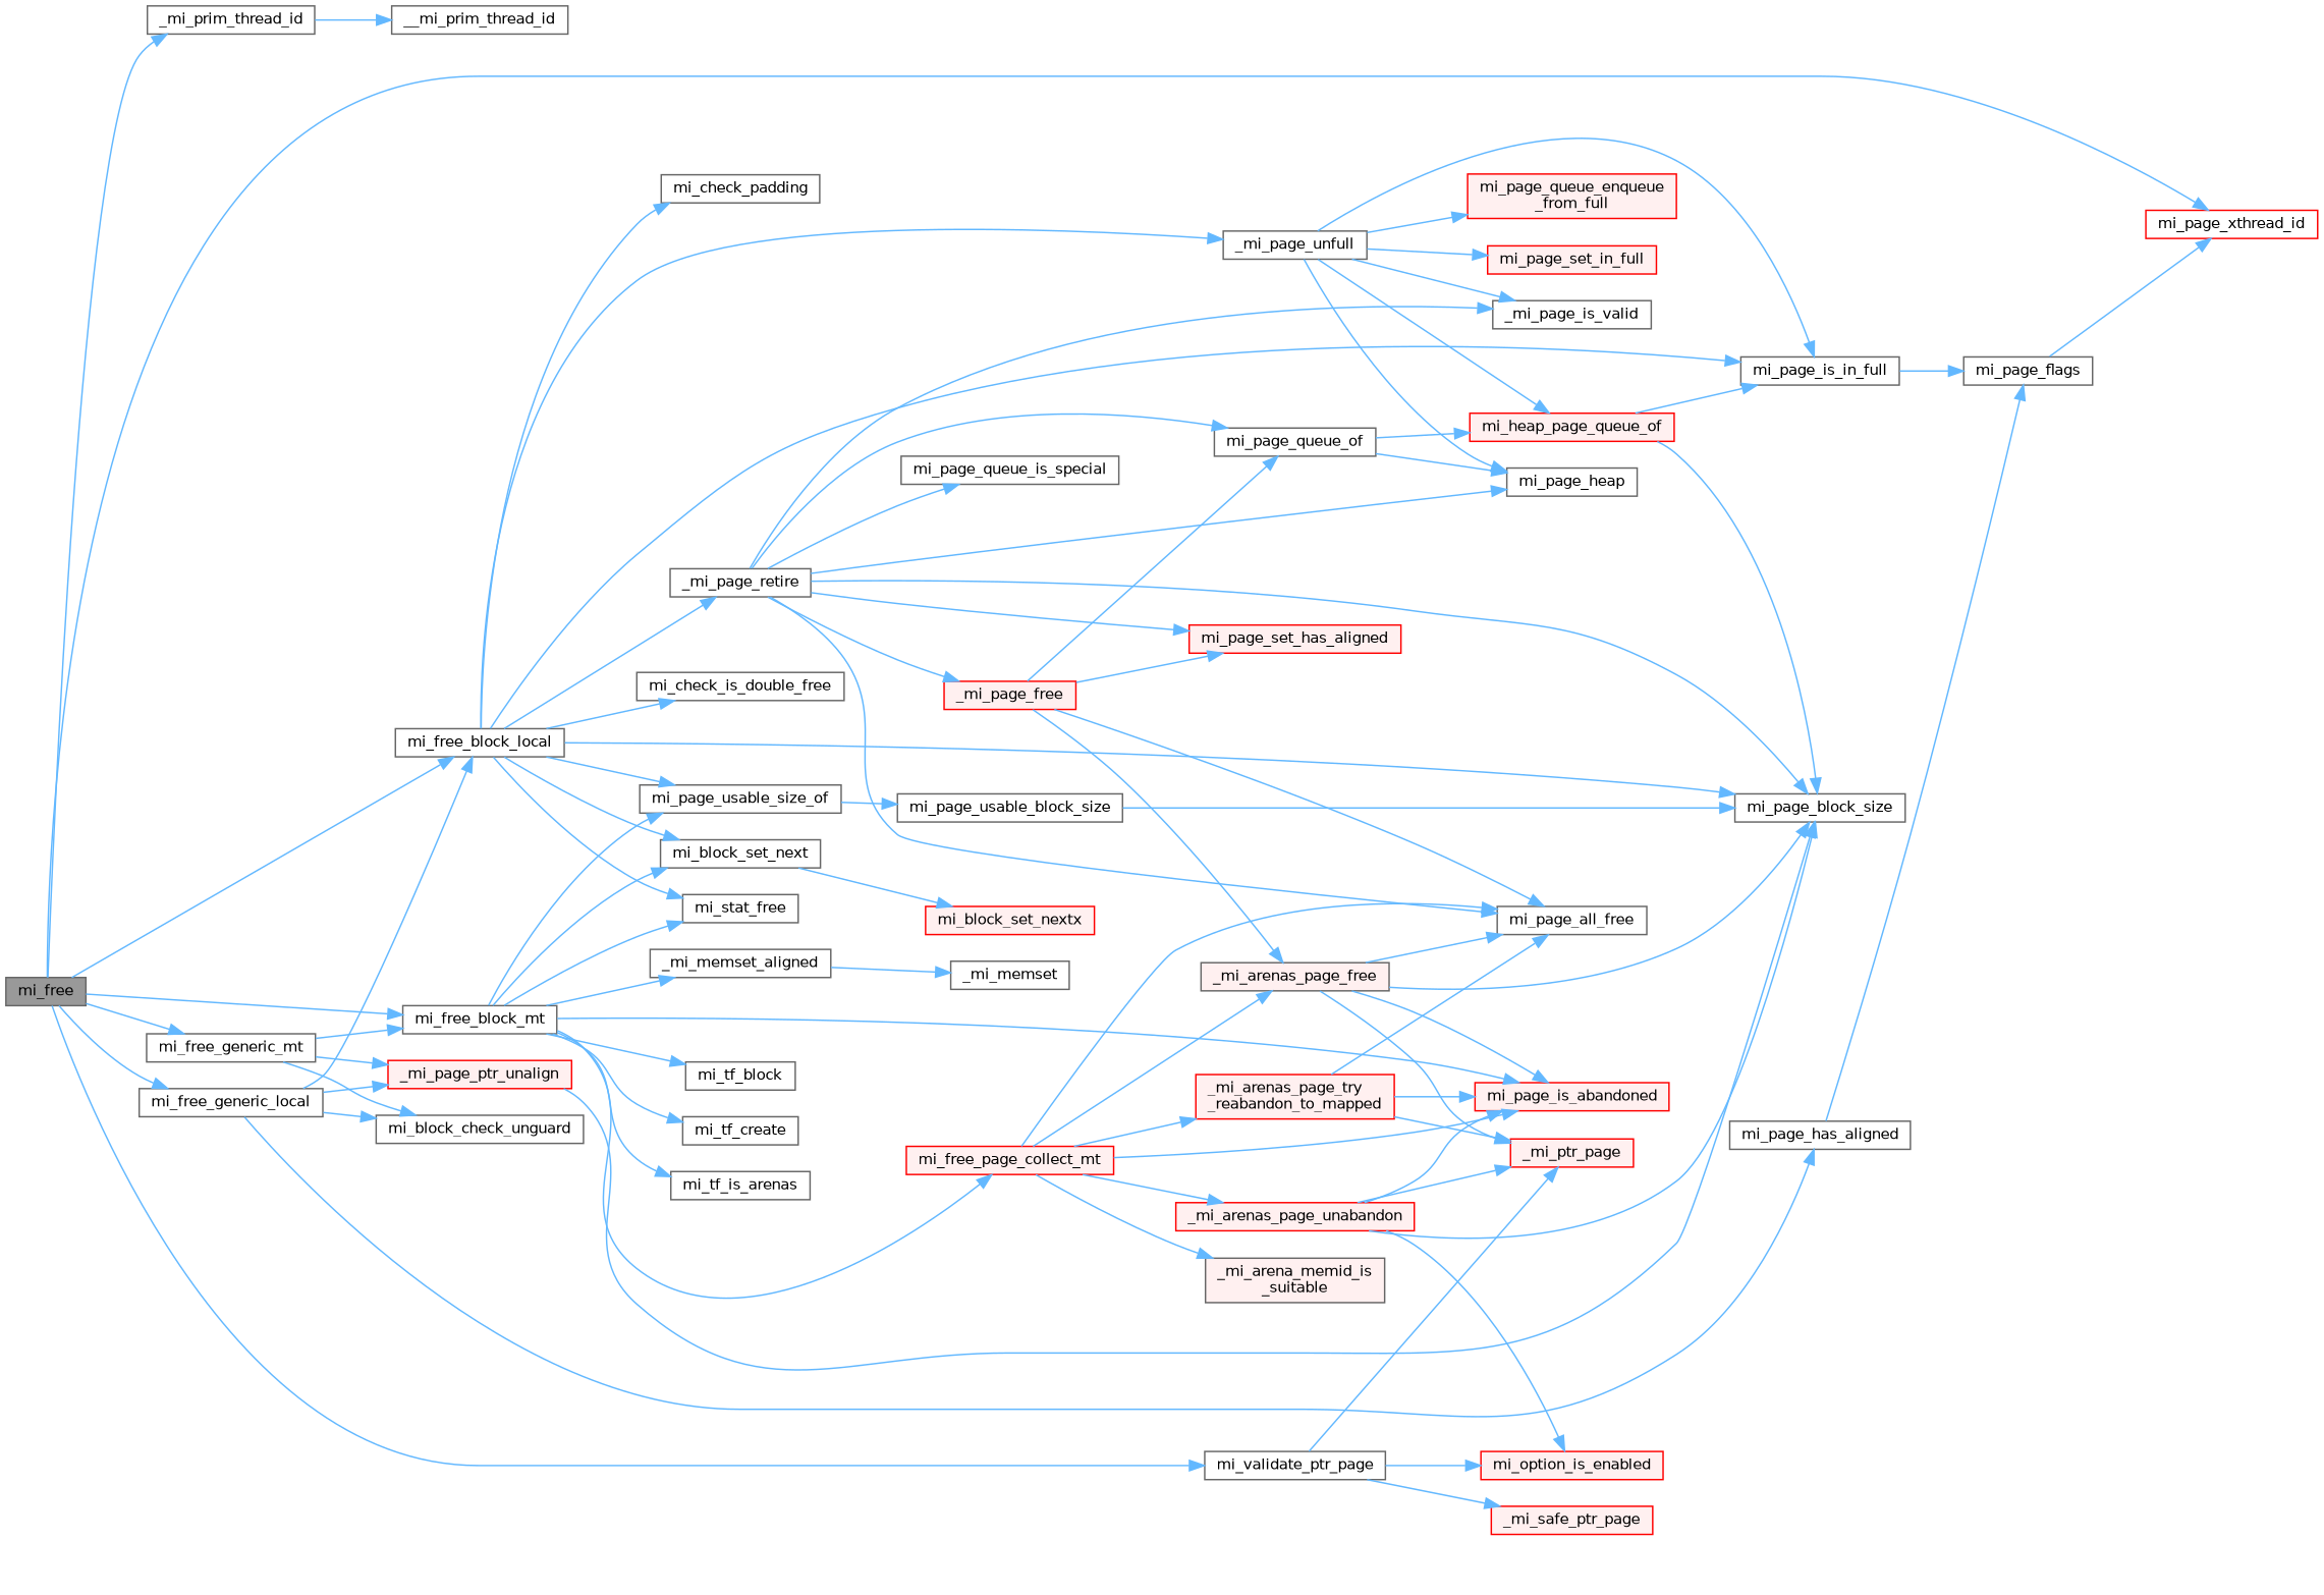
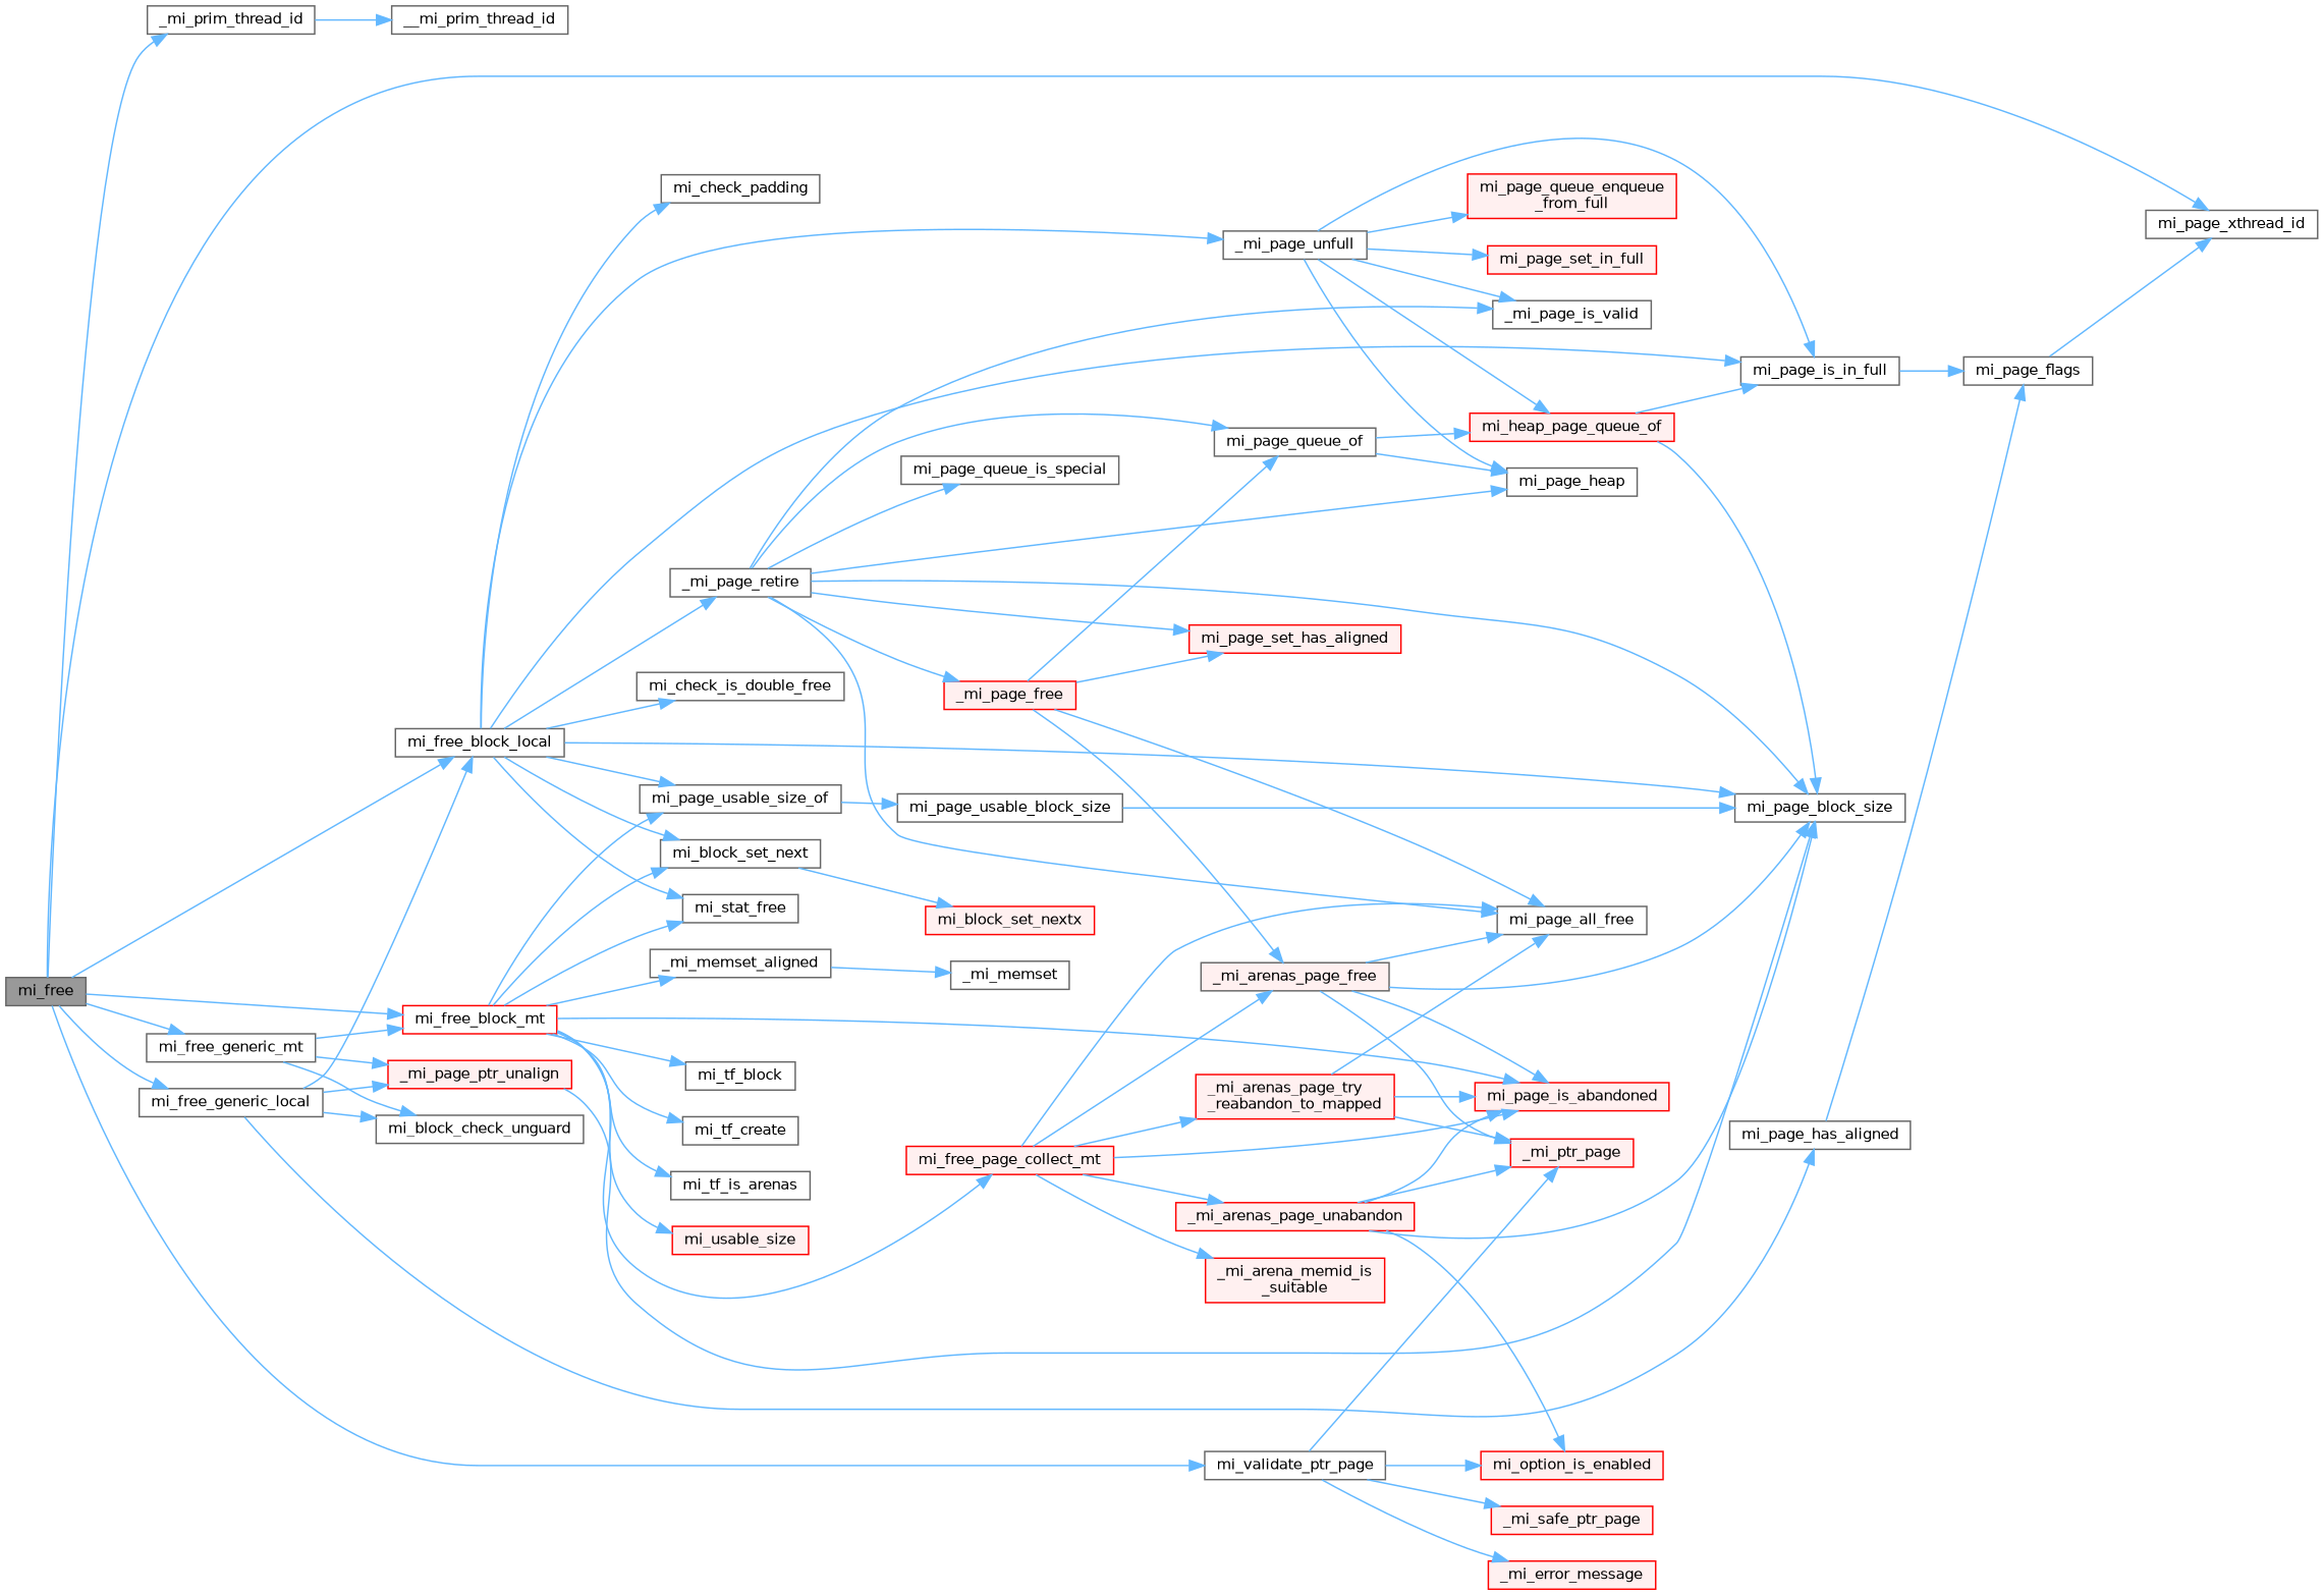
  digraph {
    rankdir=LR
    node [color=grey40 fillcolor=white fontname=Helvetica fontsize=10 shape=box style=filled]
    edge [color=steelblue1 fontname=Helvetica fontsize=10 labelfontname=Helvetica labelfontsize=10 style=solid]
    n1 [color=gray40 fillcolor=grey60 fontcolor=black height=0.2 label=mi_free width=0.4]
    n2 [height=0.2 label=_mi_prim_thread_id width=0.4]
    n3 [height=0.2 label=mi_free_block_local width=0.4]
-   n4 [color=red height=0.2 label=mi_page_xthread_id width=0.4]
-   n5 [height=0.2 label=mi_free_block_mt width=0.4]
+   n4 [height=0.2 label=mi_page_xthread_id width=0.4]
+   n5 [color=red height=0.2 label=mi_free_block_mt width=0.4]
    n6 [height=0.2 label=mi_free_generic_local width=0.4]
    n7 [height=0.2 label=mi_free_generic_mt width=0.4]
    n8 [height=0.2 label=mi_validate_ptr_page width=0.4]
    n9 [height=0.2 label=__mi_prim_thread_id width=0.4]
    n10 [height=0.2 label=_mi_page_retire width=0.4]
    n11 [height=0.2 label=mi_page_block_size width=0.4]
    n12 [height=0.2 label=mi_page_is_in_full width=0.4]
    n13 [height=0.2 label=_mi_page_unfull width=0.4]
    n14 [height=0.2 label=mi_block_set_next width=0.4]
    n15 [height=0.2 label=mi_check_is_double_free width=0.4]
    n16 [height=0.2 label=mi_check_padding width=0.4]
    n17 [height=0.2 label=mi_page_usable_size_of width=0.4]
    n18 [height=0.2 label=mi_stat_free width=0.4]
    n19 [color=red fillcolor="#FFF0F0" height=0.2 label=mi_page_is_abandoned width=0.4]
    n20 [height=0.2 label=_mi_memset_aligned width=0.4]
    n21 [color=red fillcolor="#FFF0F0" height=0.2 label=mi_free_page_collect_mt width=0.4]
    n22 [height=0.2 label=mi_tf_block width=0.4]
    n23 [height=0.2 label=mi_tf_create width=0.4]
    n24 [height=0.2 label=mi_tf_is_arenas width=0.4]
+   n25 [color=red fillcolor="#FFF0F0" height=0.2 label=mi_usable_size width=0.4]
    n26 [color=red fillcolor="#FFF0F0" height=0.2 label=_mi_page_ptr_unalign width=0.4]
    n27 [height=0.2 label=mi_block_check_unguard width=0.4]
    n28 [height=0.2 label=mi_page_has_aligned width=0.4]
    n29 [color=red fillcolor="#FFF0F0" height=0.2 label=_mi_ptr_page width=0.4]
    n30 [color=red fillcolor="#FFF0F0" height=0.2 label=mi_option_is_enabled width=0.4]
+   n31 [color=red fillcolor="#FFF0F0" height=0.2 label=_mi_error_message width=0.4]
    n32 [color=red fillcolor="#FFF0F0" height=0.2 label=_mi_safe_ptr_page width=0.4]
    n33 [color=red fillcolor="#FFF0F0" height=0.2 label=_mi_page_free width=0.4]
    n34 [height=0.2 label=mi_page_all_free width=0.4]
    n35 [height=0.2 label=_mi_page_is_valid width=0.4]
    n36 [height=0.2 label=mi_page_queue_of width=0.4]
    n37 [height=0.2 label=mi_page_heap width=0.4]
    n38 [color=red fillcolor="#FFF0F0" height=0.2 label=mi_page_set_has_aligned width=0.4]
    n39 [height=0.2 label=mi_page_queue_is_special width=0.4]
    n40 [height=0.2 label=mi_page_flags width=0.4]
    n41 [color=red fillcolor="#FFF0F0" height=0.2 label=mi_heap_page_queue_of width=0.4]
    n42 [color=red fillcolor="#FFF0F0" height=0.2 label="mi_page_queue_enqueue\l_from_full" width=0.4]
    n43 [color=red fillcolor="#FFF0F0" height=0.2 label=mi_page_set_in_full width=0.4]
    n44 [color=red fillcolor="#FFF0F0" height=0.2 label=mi_block_set_nextx width=0.4]
    n45 [height=0.2 label=mi_page_usable_block_size width=0.4]
    n46 [fillcolor="#FFF0F0" height=0.2 label=_mi_arenas_page_free width=0.4]
    n47 [height=0.2 label=_mi_memset width=0.4]
-   n48 [fillcolor="#FFF0F0" height=0.2 label="_mi_arena_memid_is\l_suitable" width=0.4]
+   n48 [color=red fillcolor="#FFF0F0" height=0.2 label="_mi_arena_memid_is\l_suitable" width=0.4]
    n49 [color=red fillcolor="#FFF0F0" height=0.2 label="_mi_arenas_page_try\l_reabandon_to_mapped" width=0.4]
    n50 [color=red fillcolor="#FFF0F0" height=0.2 label=_mi_arenas_page_unabandon width=0.4]
    n1 -> n2
    n1 -> n3
    n1 -> n4
    n1 -> n5
    n1 -> n6
    n1 -> n7
    n1 -> n8
    n2 -> n9
    n3 -> n10
    n3 -> n11
    n3 -> n12
    n3 -> n13
    n3 -> n14
    n3 -> n15
    n3 -> n16
    n3 -> n17
    n3 -> n18
    n5 -> n14
    n5 -> n17
    n5 -> n18
    n5 -> n19
    n5 -> n20
    n5 -> n21
    n5 -> n22
    n5 -> n23
    n5 -> n24
+   n5 -> n25
    n6 -> n3
    n6 -> n26
    n6 -> n27
    n6 -> n28
    n7 -> n5
    n7 -> n26
    n7 -> n27
    n8 -> n29
    n8 -> n30
+   n8 -> n31
    n8 -> n32
    n10 -> n11
    n10 -> n33
    n10 -> n34
    n10 -> n35
    n10 -> n36
    n10 -> n37
    n10 -> n38
    n10 -> n39
    n12 -> n40
    n13 -> n12
    n13 -> n35
    n13 -> n37
    n13 -> n41
    n13 -> n42
    n13 -> n43
    n14 -> n44
    n17 -> n45
    n20 -> n47
    n21 -> n19
    n21 -> n34
    n21 -> n46
    n21 -> n48
    n21 -> n49
    n21 -> n50
    n26 -> n11
    n28 -> n40
    n33 -> n34
    n33 -> n36
    n33 -> n38
    n33 -> n46
    n36 -> n37
    n36 -> n41
    n40 -> n4
    n41 -> n11
    n41 -> n12
    n45 -> n11
    n46 -> n11
    n46 -> n19
    n46 -> n29
    n46 -> n34
    n49 -> n19
    n49 -> n29
    n49 -> n34
    n50 -> n11
    n50 -> n19
    n50 -> n29
    n50 -> n30
  }
